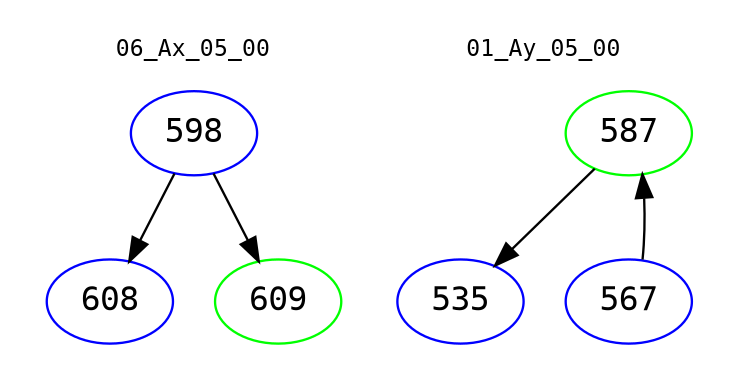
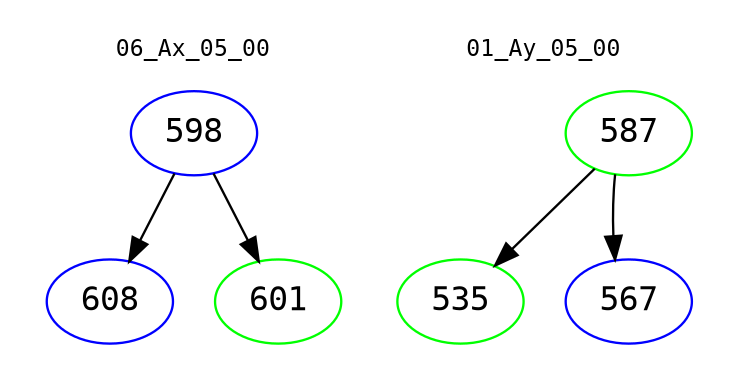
  digraph {
    fontname="DejaVu Sans Mono"
    node [color=blue fontname="DejaVu Sans Mono"]
    edge [color=black fontname="DejaVu Sans Mono"]
    n1 [label=598]
    n2 [label=608]
-   n3 [color=green label=609]
+   n3 [color=green label=601]
    n4 [color=green label=587]
-   n5 [label=535]
+   n5 [color=green label=535]
    n6 [label=567]
    subgraph cluster_1 {
      color=white
      fontsize=10
      label="06_Ax_05_00"
      n1
      n2
      n3
    }
    subgraph cluster_2 {
      color=white
      fontsize=10
      label="01_Ay_05_00"
      n4
      n5
      n6
    }
    n1 -> n2
    n1 -> n3
    n4 -> n5
-   n6 -> n4
+   n4 -> n6
  }
